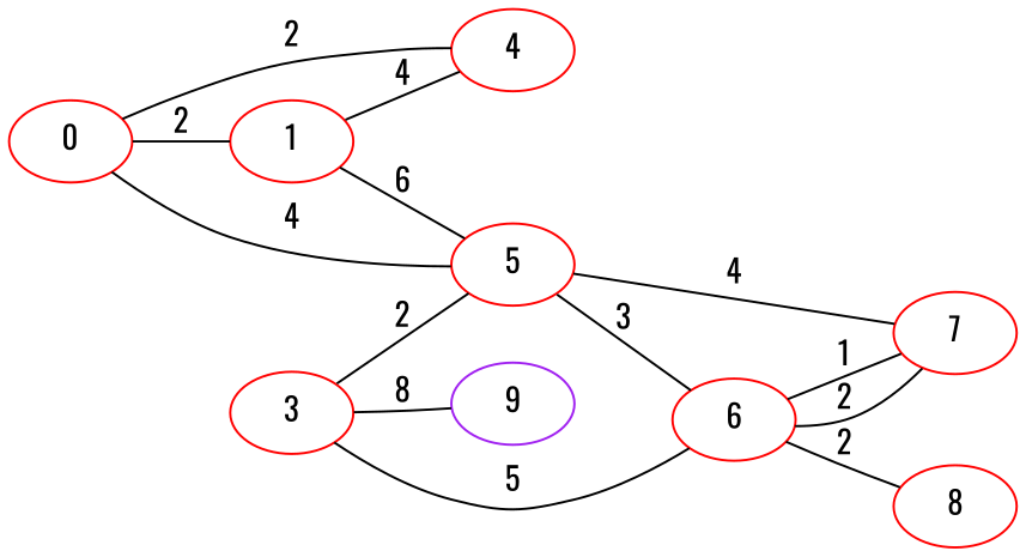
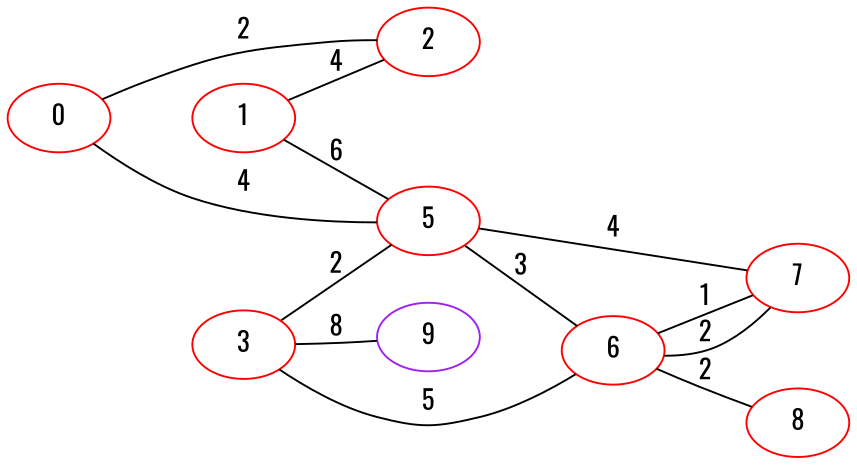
  graph {
    fontname=Oswald
    rankdir=LR
    node [color=red fontname=Oswald weight=1]
    edge [fontname=Oswald]
    0
    1
-   4
+   4 [label=2]
    5
    6
    7
    3
    9 [color=purple weight=4]
    8
-   0 -- 1 [label=2]
    0 -- 4 [label=2]
    0 -- 5 [label=4]
    1 -- 4 [label=4]
    1 -- 5 [label=6]
    5 -- 6 [label=3]
    5 -- 7 [label=4]
    6 -- 7 [label=2]
    6 -- 7 [label=1]
    6 -- 8 [label=2]
    3 -- 5 [label=2]
    3 -- 6 [label=5]
    3 -- 9 [label=8]
  }
